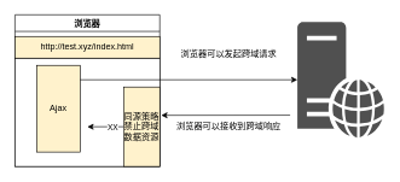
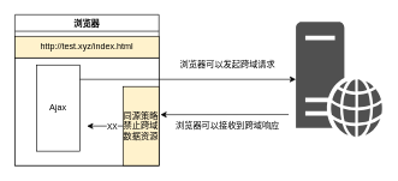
  <mxCell id="0" />
  <mxCell id="1" parent="0" />
  <mxCell id="2" value="浏览器" style="swimlane;" vertex="1" parent="1"><mxGeometry x="20" y="20" width="200" height="210" as="geometry" /></mxCell>
  <mxCell id="3" value="" style="group" vertex="1" connectable="0" parent="2"><mxGeometry y="30" width="200" height="180" as="geometry" /></mxCell>
  <mxCell id="4" value="" style="whiteSpace=wrap;html=1;align=center;treeFolding=1;treeMoving=1;newEdgeStyle={&quot;edgeStyle&quot;:&quot;elbowEdgeStyle&quot;,&quot;startArrow&quot;:&quot;none&quot;,&quot;endArrow&quot;:&quot;none&quot;};" vertex="1" parent="3"><mxGeometry y="30" width="200" height="150" as="geometry" /></mxCell>
  <mxCell id="5" value="http://test.xyz/index.html" style="rounded=0;whiteSpace=wrap;html=1;fillColor=#fff2cc;" vertex="1" parent="3"><mxGeometry width="200" height="30" as="geometry" /></mxCell>
- <mxCell id="6" value="Ajax" style="rounded=0;whiteSpace=wrap;html=1;fillColor=#fff2cc;" vertex="1" parent="3"><mxGeometry x="30" y="40" width="60" height="120" as="geometry" /></mxCell>
+ <mxCell id="6" value="Ajax" style="rounded=0;whiteSpace=wrap;html=1;" vertex="1" parent="3"><mxGeometry x="30" y="40" width="60" height="120" as="geometry" /></mxCell>
  <mxCell id="7" value="同源策略禁止跨域数据资源" style="rounded=0;whiteSpace=wrap;html=1;fillColor=#fff2cc;" vertex="1" parent="3"><mxGeometry x="150" y="70" width="50" height="110" as="geometry" /></mxCell>
  <mxCell id="8" value="" style="endArrow=classic;html=1;rounded=0;exitX=0;exitY=0.5;exitDx=0;exitDy=0;" edge="1" parent="3" source="7"><mxGeometry width="50" height="50" relative="1" as="geometry"><mxPoint x="140" y="125" as="sourcePoint" /><mxPoint x="100" y="125" as="targetPoint" /></mxGeometry></mxCell>
  <mxCell id="9" value="XX" style="edgeLabel;html=1;align=center;verticalAlign=middle;resizable=0;points=[];" vertex="1" connectable="0" parent="8"><mxGeometry x="-0.35" relative="1" as="geometry"><mxPoint as="offset" /></mxGeometry></mxCell>
  <mxCell id="10" value="" style="endArrow=classic;html=1;rounded=0;exitX=1;exitY=0;exitDx=0;exitDy=0;" edge="1" parent="1" target="11"><mxGeometry width="50" height="50" relative="1" as="geometry"><mxPoint x="110" y="110" as="sourcePoint" /><mxPoint x="370" y="110" as="targetPoint" /></mxGeometry></mxCell>
  <mxCell id="11" value="" style="sketch=0;pointerEvents=1;shadow=0;dashed=0;html=1;strokeColor=none;fillColor=#505050;labelPosition=center;verticalLabelPosition=bottom;verticalAlign=top;outlineConnect=0;align=center;shape=mxgraph.office.servers.web_server;" vertex="1" parent="1"><mxGeometry x="410" y="30" width="120" height="160" as="geometry" /></mxCell>
- <mxCell id="12" value="浏览器可以发起跨域请求" style="text;html=1;align=center;verticalAlign=middle;resizable=0;points=[];autosize=1;strokeColor=none;fillColor=none;" vertex="1" parent="1"><mxGeometry x="240" y="65" width="150" height="20" as="geometry" /></mxCell>
+ <mxCell id="12" value="浏览器可以发起跨域请求" style="text;html=1;align=center;verticalAlign=middle;resizable=0;points=[];autosize=1;strokeColor=none;fillColor=none;" vertex="1" parent="1"><mxGeometry x="240" y="80" width="150" height="20" as="geometry" /></mxCell>
  <mxCell id="13" value="" style="endArrow=classic;html=1;rounded=0;entryX=1.04;entryY=0.356;entryDx=0;entryDy=0;entryPerimeter=0;" edge="1" parent="1" target="7"><mxGeometry width="50" height="50" relative="1" as="geometry"><mxPoint x="400" y="159" as="sourcePoint" /><mxPoint x="250" y="160" as="targetPoint" /></mxGeometry></mxCell>
  <mxCell id="14" value="浏览器可以接收到跨域响应" style="text;html=1;align=center;verticalAlign=middle;resizable=0;points=[];autosize=1;strokeColor=none;fillColor=none;" vertex="1" parent="1"><mxGeometry x="235" y="165" width="160" height="20" as="geometry" /></mxCell>
